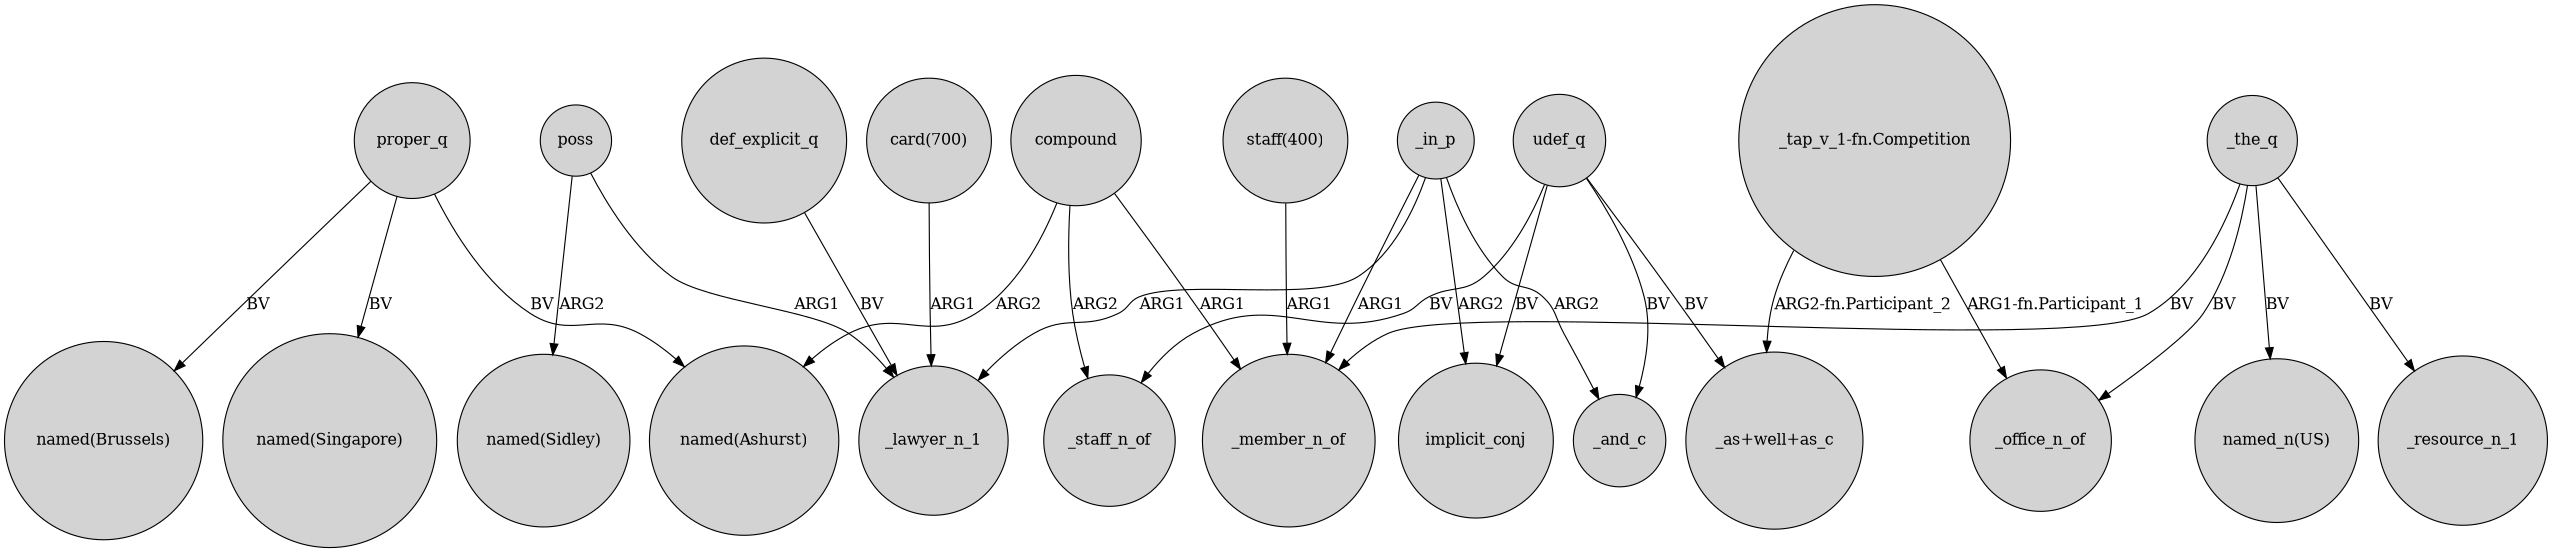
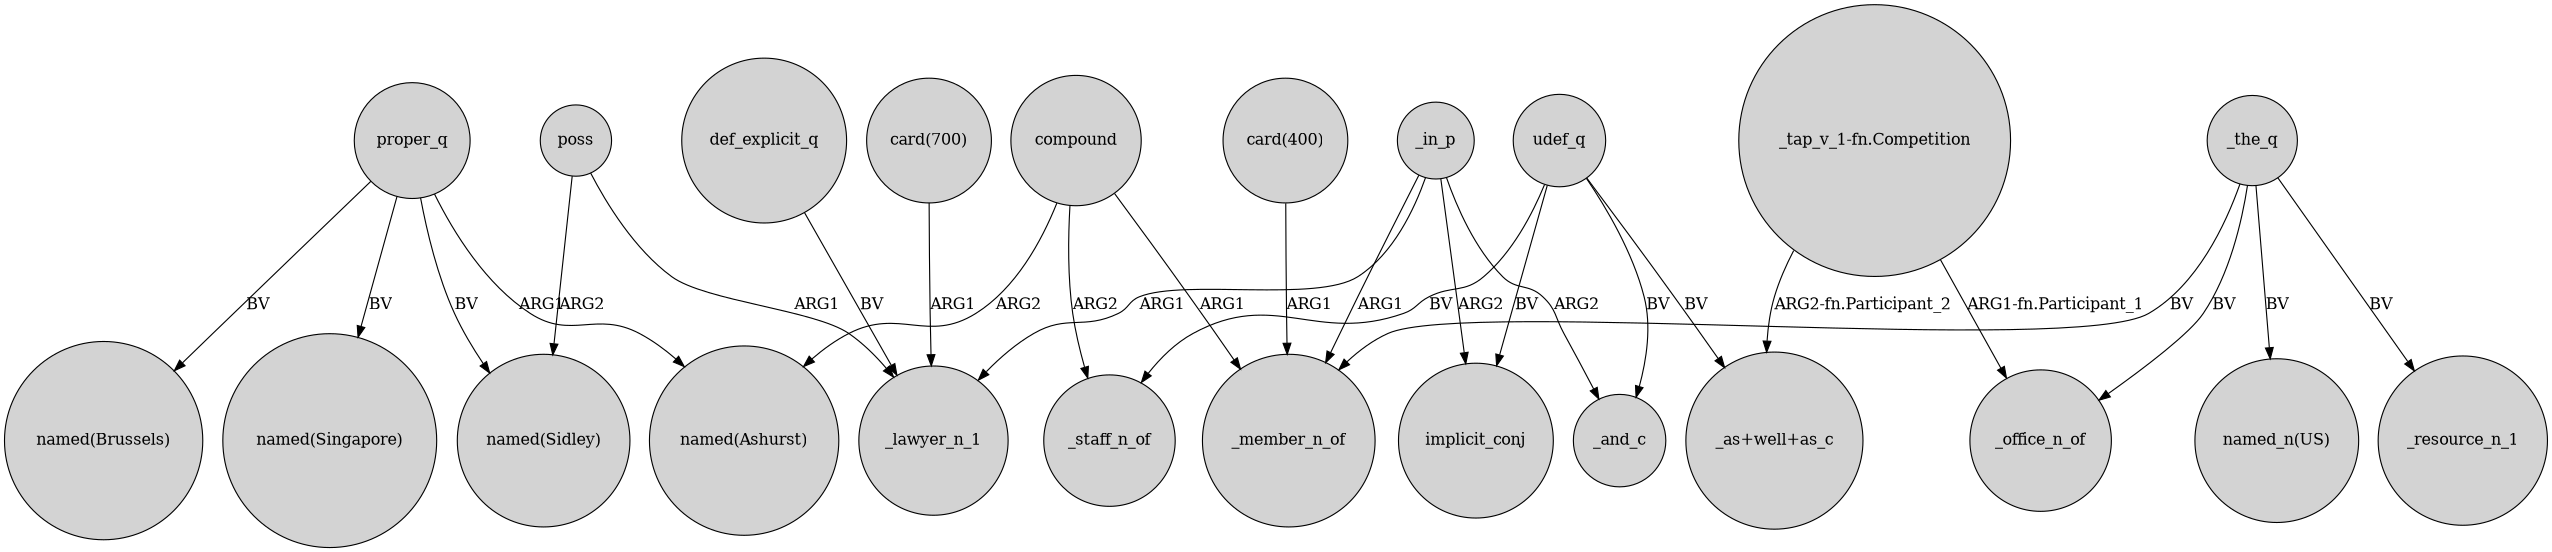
  digraph {
    node [shape=circle style=filled]
    poss
    "named(Sidley)"
    _lawyer_n_1
    proper_q
    "named(Brussels)"
    "named(Ashurst)"
    "named(Singapore)"
    _in_p
    _member_n_of
    _and_c
    implicit_conj
    _the_q
    "named_n(US)"
    _office_n_of
    _resource_n_1
    udef_q
    _staff_n_of
    "_as+well+as_c"
    compound
    "_tap_v_1-fn.Competition"
-   "card(400)" [label="staff(400)"]
+   "card(400)"
    "card(700)"
    def_explicit_q
    poss -> "named(Sidley)" [label=ARG2]
    poss -> _lawyer_n_1 [label=ARG1]
+   proper_q -> "named(Sidley)" [label=BV]
    proper_q -> "named(Brussels)" [label=BV]
-   proper_q -> "named(Ashurst)" [label=BV]
+   proper_q -> "named(Ashurst)" [label=ARG1]
    proper_q -> "named(Singapore)" [label=BV]
    _in_p -> _lawyer_n_1 [label=ARG1]
    _in_p -> _member_n_of [label=ARG1]
    _in_p -> _and_c [label=ARG2]
    _in_p -> implicit_conj [label=ARG2]
    _the_q -> _member_n_of [label=BV]
    _the_q -> "named_n(US)" [label=BV]
    _the_q -> _office_n_of [label=BV]
    _the_q -> _resource_n_1 [label=BV]
    udef_q -> _and_c [label=BV]
    udef_q -> implicit_conj [label=BV]
    udef_q -> _staff_n_of [label=BV]
    udef_q -> "_as+well+as_c" [label=BV]
    compound -> "named(Ashurst)" [label=ARG2]
    compound -> _member_n_of [label=ARG1]
    compound -> _staff_n_of [label=ARG2]
    "_tap_v_1-fn.Competition" -> _office_n_of [label="ARG1-fn.Participant_1"]
    "_tap_v_1-fn.Competition" -> "_as+well+as_c" [label="ARG2-fn.Participant_2"]
    "card(400)" -> _member_n_of [label=ARG1]
    "card(700)" -> _lawyer_n_1 [label=ARG1]
    def_explicit_q -> _lawyer_n_1 [label=BV]
  }
